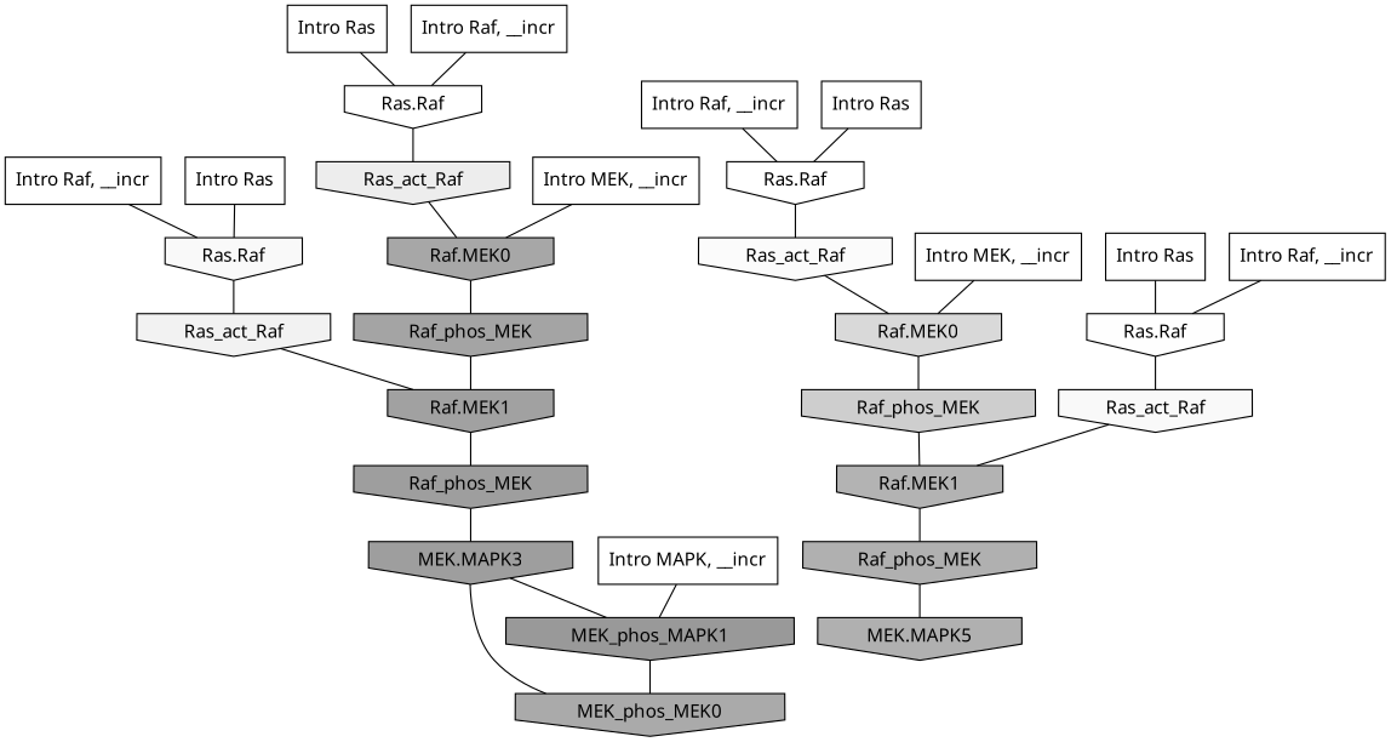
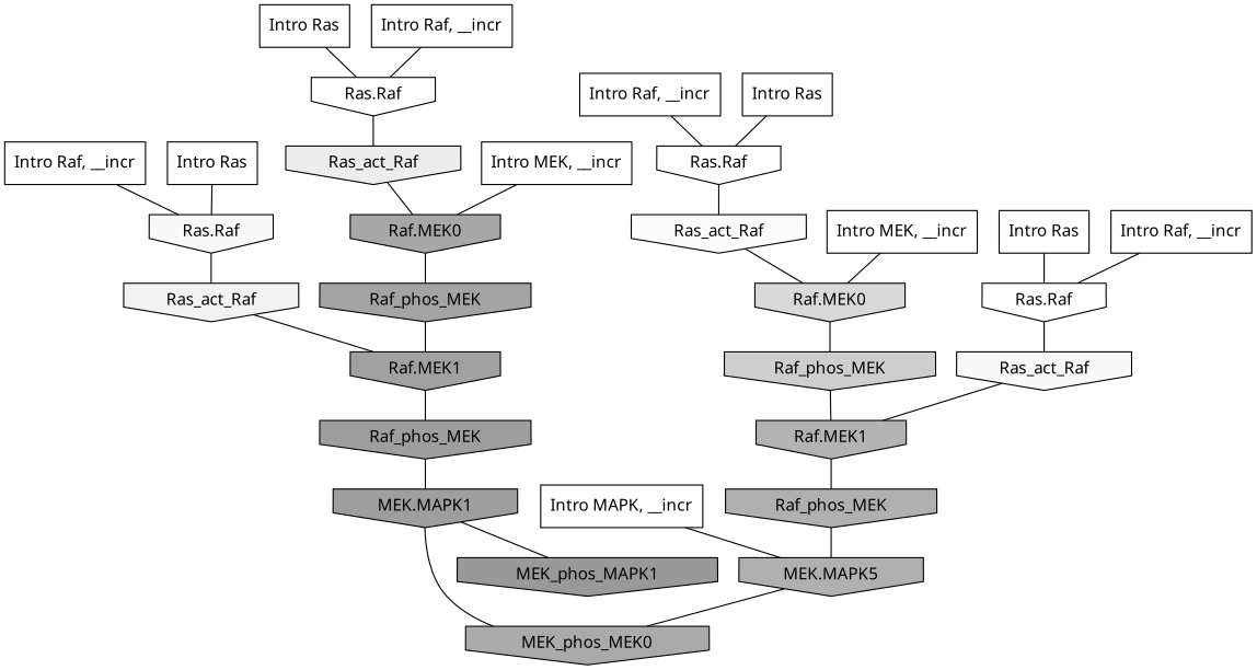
  digraph {
    rankdir=TB
    ranksep=0.30
    node [fillcolor="0.000 0.000 1.000" fontname="CMU Serif" shape=invhouse style=filled]
    edge [color="0.000 0.000 0.000" dir=none fontname="CMU Serif"]
    n1 [label="Intro Ras" shape=rectangle]
    n2 [fillcolor="0.000 0.000 0.975" label="Ras.Raf"]
    n3 [fillcolor="0.000 0.000 0.948" label=Ras_act_Raf]
    n4 [label="Intro Ras" shape=rectangle]
    n5 [fillcolor="0.000 0.000 0.996" label="Ras.Raf"]
    n6 [fillcolor="0.000 0.000 0.974" label=Ras_act_Raf]
    n7 [label="Intro Ras" shape=rectangle]
    n8 [label="Ras.Raf"]
    n9 [fillcolor="0.000 0.000 0.984" label=Ras_act_Raf]
    n10 [label="Intro Ras" shape=rectangle]
    n11 [fillcolor="0.000 0.000 0.999" label="Ras.Raf"]
    n12 [fillcolor="0.000 0.000 0.927" label=Ras_act_Raf]
    n13 [label="Intro Raf, __incr" shape=rectangle]
    n14 [label="Intro Raf, __incr" shape=rectangle]
    n15 [label="Intro Raf, __incr" shape=rectangle]
    n16 [label="Intro Raf, __incr" shape=rectangle]
    n17 [label="Intro MEK, __incr" shape=rectangle]
    n18 [fillcolor="0.000 0.000 0.850" label="Raf.MEK0"]
    n19 [fillcolor="0.000 0.000 0.805" label=Raf_phos_MEK]
    n20 [label="Intro MEK, __incr" shape=rectangle]
    n21 [fillcolor="0.000 0.000 0.656" label="Raf.MEK0"]
    n22 [fillcolor="0.000 0.000 0.642" label=Raf_phos_MEK]
    n23 [label="Intro MAPK, __incr" shape=rectangle]
    n24 [fillcolor="0.000 0.000 0.688" label="MEK.MAPK5"]
    n25 [fillcolor="0.000 0.000 0.666" label=MEK_phos_MEK0]
    n26 [fillcolor="0.000 0.000 0.702" label="Raf.MEK1"]
    n27 [fillcolor="0.000 0.000 0.632" label="Raf.MEK1"]
    n28 [fillcolor="0.000 0.000 0.688" label=Raf_phos_MEK]
    n29 [fillcolor="0.000 0.000 0.621" label=Raf_phos_MEK]
-   n30 [fillcolor="0.000 0.000 0.619" label="MEK.MAPK3"]
+   n30 [fillcolor="0.000 0.000 0.619" label="MEK.MAPK1"]
    n31 [fillcolor="0.000 0.000 0.600" label=MEK_phos_MAPK1]
    n1 -> n2
    n2 -> n3
    n3 -> n27
    n4 -> n5
    n5 -> n6
    n6 -> n26
    n7 -> n8
    n8 -> n9
    n9 -> n18
    n10 -> n11
    n11 -> n12
    n12 -> n21
    n13 -> n8
    n14 -> n5
    n15 -> n11
    n16 -> n2
    n17 -> n18
    n18 -> n19
    n19 -> n26
    n20 -> n21
    n21 -> n22
    n22 -> n27
-   n23 -> n31
-   n31 -> n25
+   n23 -> n24
+   n24 -> n25
    n25 -> n30
    n26 -> n28
    n27 -> n29
    n28 -> n24
    n29 -> n30
    n30 -> n31
  }
